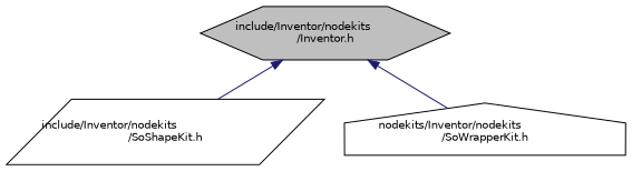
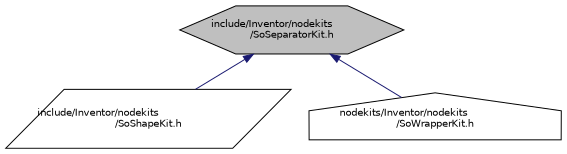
  digraph {
    node [color=black fillcolor=white fontname=Helvetica fontsize=10 style=filled]
    edge [color=midnightblue dir=back fontname=Helvetica fontsize=10 labelfontname=Helvetica labelfontsize=10 style=solid]
-   n1 [fillcolor=grey75 fontcolor=black height=0.2 label="include/Inventor/nodekits\l/Inventor.h" shape=hexagon width=0.4]
+   n1 [fillcolor=grey75 fontcolor=black height=0.2 label="include/Inventor/nodekits\l/SoSeparatorKit.h" shape=hexagon width=0.4]
    n2 [height=0.2 label="include/Inventor/nodekits\l/SoShapeKit.h" shape=parallelogram width=0.4]
    n3 [height=0.2 label="nodekits/Inventor/nodekits\l/SoWrapperKit.h" shape=house width=0.4]
    n1 -> n2
    n1 -> n3
  }
